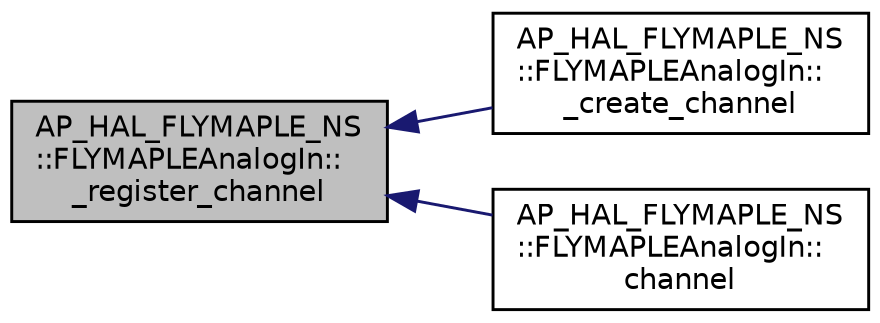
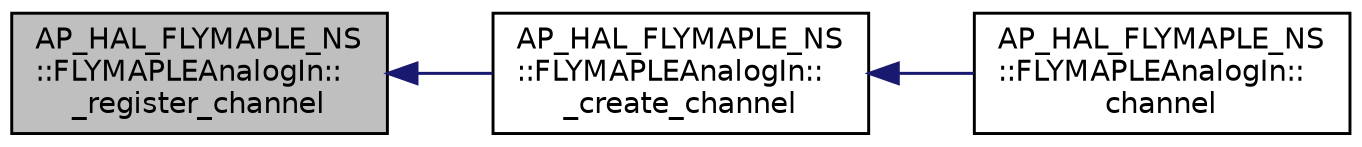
  digraph {
    rankdir=LR
    node [color=black fillcolor=white fontname=Helvetica fontsize=10 shape=record style=filled]
    edge [color=midnightblue dir=back fontname=Helvetica fontsize=10 labelfontname=Helvetica labelfontsize=10 style=solid]
    n1 [fillcolor=grey75 fontcolor=black height=0.2 label="AP_HAL_FLYMAPLE_NS\l::FLYMAPLEAnalogIn::\l_register_channel" width=0.4]
    n2 [height=0.2 label="AP_HAL_FLYMAPLE_NS\l::FLYMAPLEAnalogIn::\l_create_channel" width=0.4]
    n3 [height=0.2 label="AP_HAL_FLYMAPLE_NS\l::FLYMAPLEAnalogIn::\lchannel" width=0.4]
    n1 -> n2
-   n1 -> n3
+   n2 -> n3
  }
